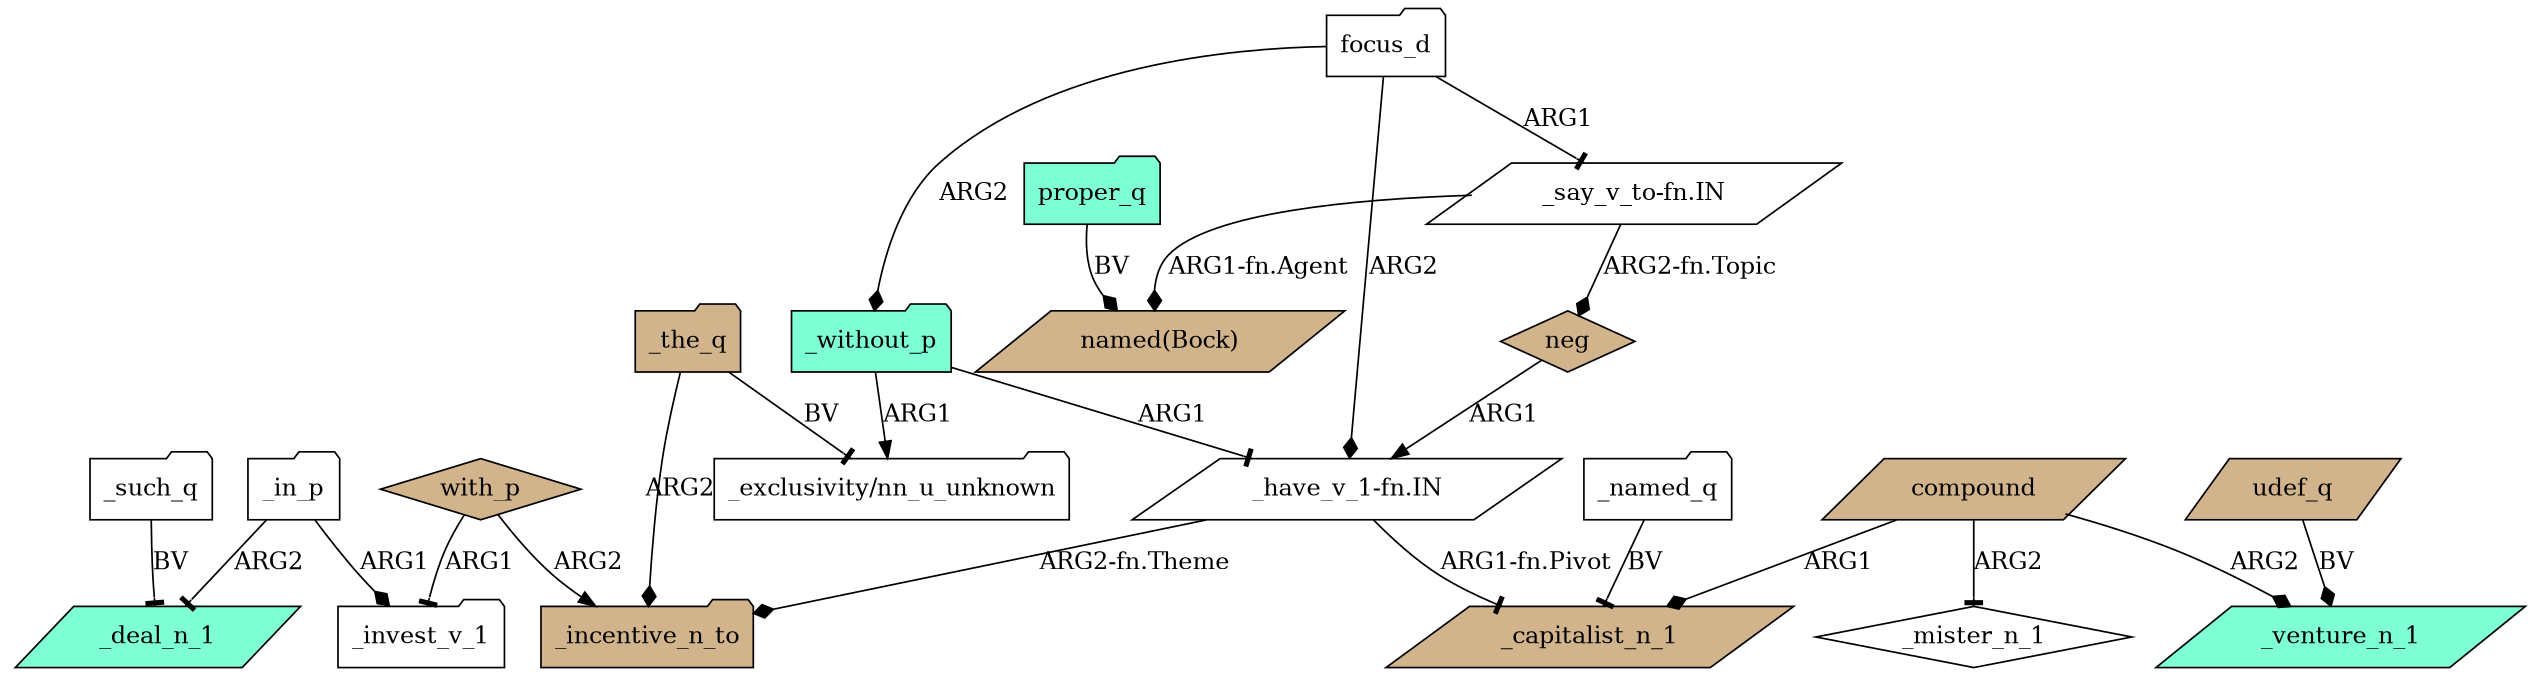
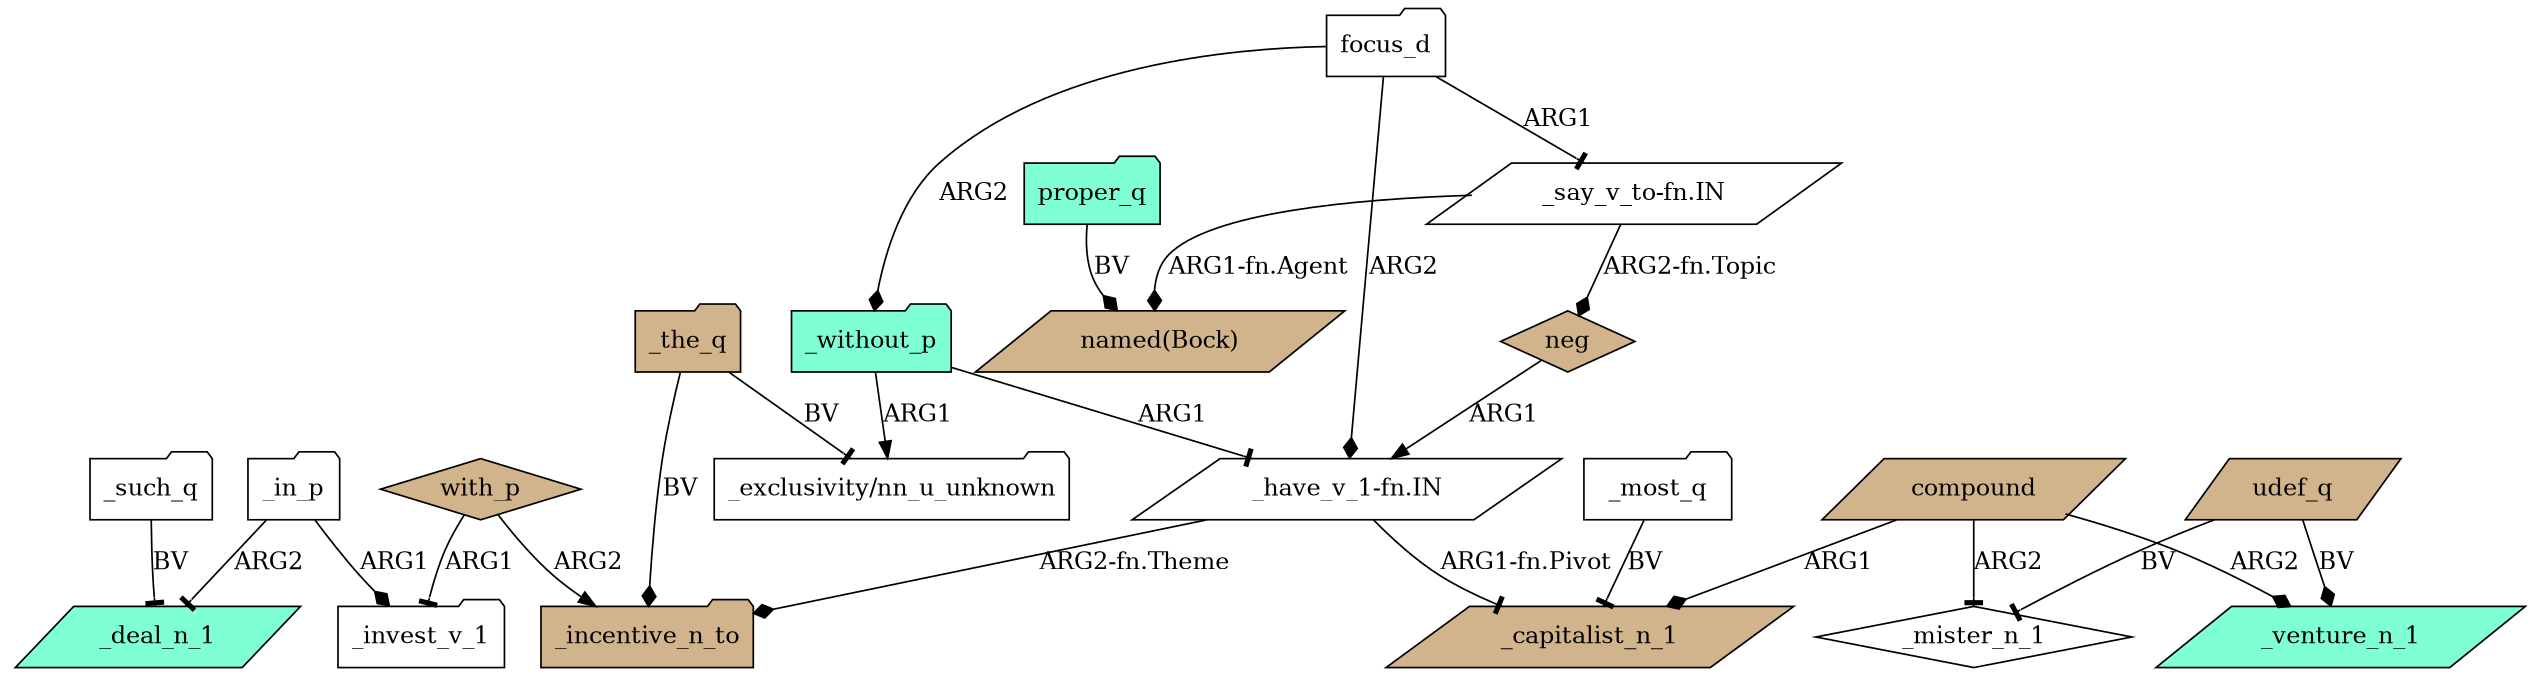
  digraph {
    node [fillcolor=white shape=folder style=filled]
    edge [arrowhead=diamond]
    "_have_v_1-fn.IN" [shape=parallelogram]
    focus_d
    _without_p [fillcolor=aquamarine]
    "_say_v_to-fn.IN" [shape=parallelogram]
    _incentive_n_to [fillcolor=tan]
    _capitalist_n_1 [fillcolor=tan shape=parallelogram]
    "_exclusivity/nn_u_unknown"
    "named(Bock)" [fillcolor=tan shape=parallelogram]
    neg [fillcolor=tan shape=diamond]
    compound [fillcolor=tan shape=parallelogram]
    _venture_n_1 [fillcolor=aquamarine shape=parallelogram]
    _mister_n_1 [shape=diamond]
    _deal_n_1 [fillcolor=aquamarine shape=parallelogram]
    _such_q
    with_p [fillcolor=tan shape=diamond]
    _invest_v_1
    proper_q [fillcolor=aquamarine]
    _in_p
    _the_q [fillcolor=tan]
    udef_q [fillcolor=tan shape=parallelogram]
-   _most_q [label=_named_q]
+   _most_q
    "_have_v_1-fn.IN" -> _incentive_n_to [label="ARG2-fn.Theme"]
    "_have_v_1-fn.IN" -> _capitalist_n_1 [arrowhead=tee label="ARG1-fn.Pivot"]
    focus_d -> "_have_v_1-fn.IN" [label=ARG2]
    focus_d -> _without_p [label=ARG2]
    focus_d -> "_say_v_to-fn.IN" [arrowhead=tee label=ARG1]
    _without_p -> "_have_v_1-fn.IN" [arrowhead=tee label=ARG1]
    _without_p -> "_exclusivity/nn_u_unknown" [arrowhead=normal label=ARG1]
    "_say_v_to-fn.IN" -> "named(Bock)" [label="ARG1-fn.Agent"]
    "_say_v_to-fn.IN" -> neg [label="ARG2-fn.Topic"]
    neg -> "_have_v_1-fn.IN" [arrowhead=normal label=ARG1]
    compound -> _capitalist_n_1 [label=ARG1]
    compound -> _venture_n_1 [label=ARG2]
    compound -> _mister_n_1 [arrowhead=tee label=ARG2]
    _such_q -> _deal_n_1 [arrowhead=tee label=BV]
    with_p -> _incentive_n_to [arrowhead=normal label=ARG2]
    with_p -> _invest_v_1 [arrowhead=tee label=ARG1]
    proper_q -> "named(Bock)" [label=BV]
    _in_p -> _deal_n_1 [arrowhead=tee label=ARG2]
    _in_p -> _invest_v_1 [label=ARG1]
-   _the_q -> _incentive_n_to [label=ARG2]
+   _the_q -> _incentive_n_to [label=BV]
    _the_q -> "_exclusivity/nn_u_unknown" [arrowhead=tee label=BV]
    udef_q -> _venture_n_1 [label=BV]
+   udef_q -> _mister_n_1 [arrowhead=tee label=BV]
    _most_q -> _capitalist_n_1 [arrowhead=tee label=BV]
  }
